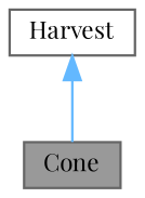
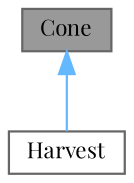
  digraph {
    fontname="Playfair Display"
    node [color=gray40 fontname="Playfair Display" fontsize=10 shape=box style=filled]
    n1 [fillcolor=grey60 fontcolor=black height=0.2 label=Cone width=0.4]
    n2 [fillcolor=white height=0.2 label=Harvest width=0.4]
-   n2 -> n1 [color=steelblue1 dir=back fontname="Playfair Display" fontsize=10 labelfontname=Helvetica labelfontsize=10 style=solid]
+   n1 -> n2 [color=steelblue1 dir=back fontname="Playfair Display" fontsize=10 labelfontname=Helvetica labelfontsize=10 style=solid]
  }
